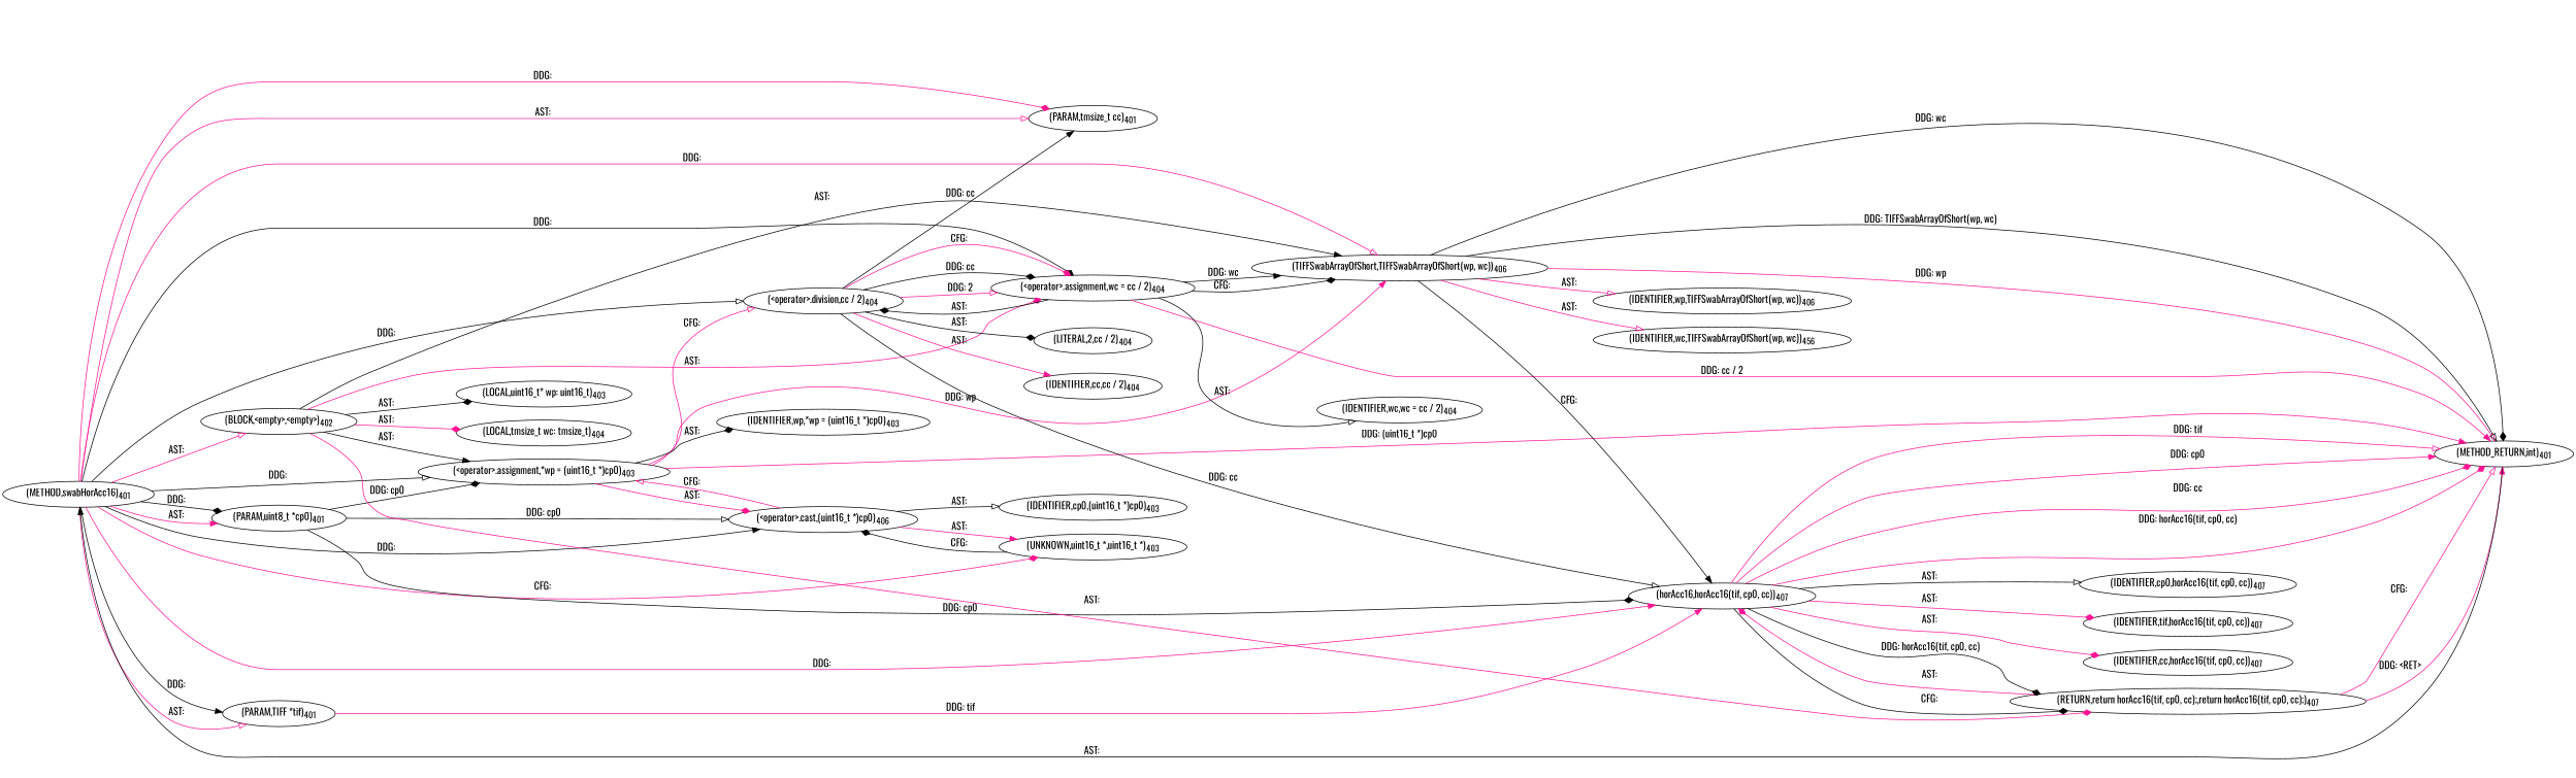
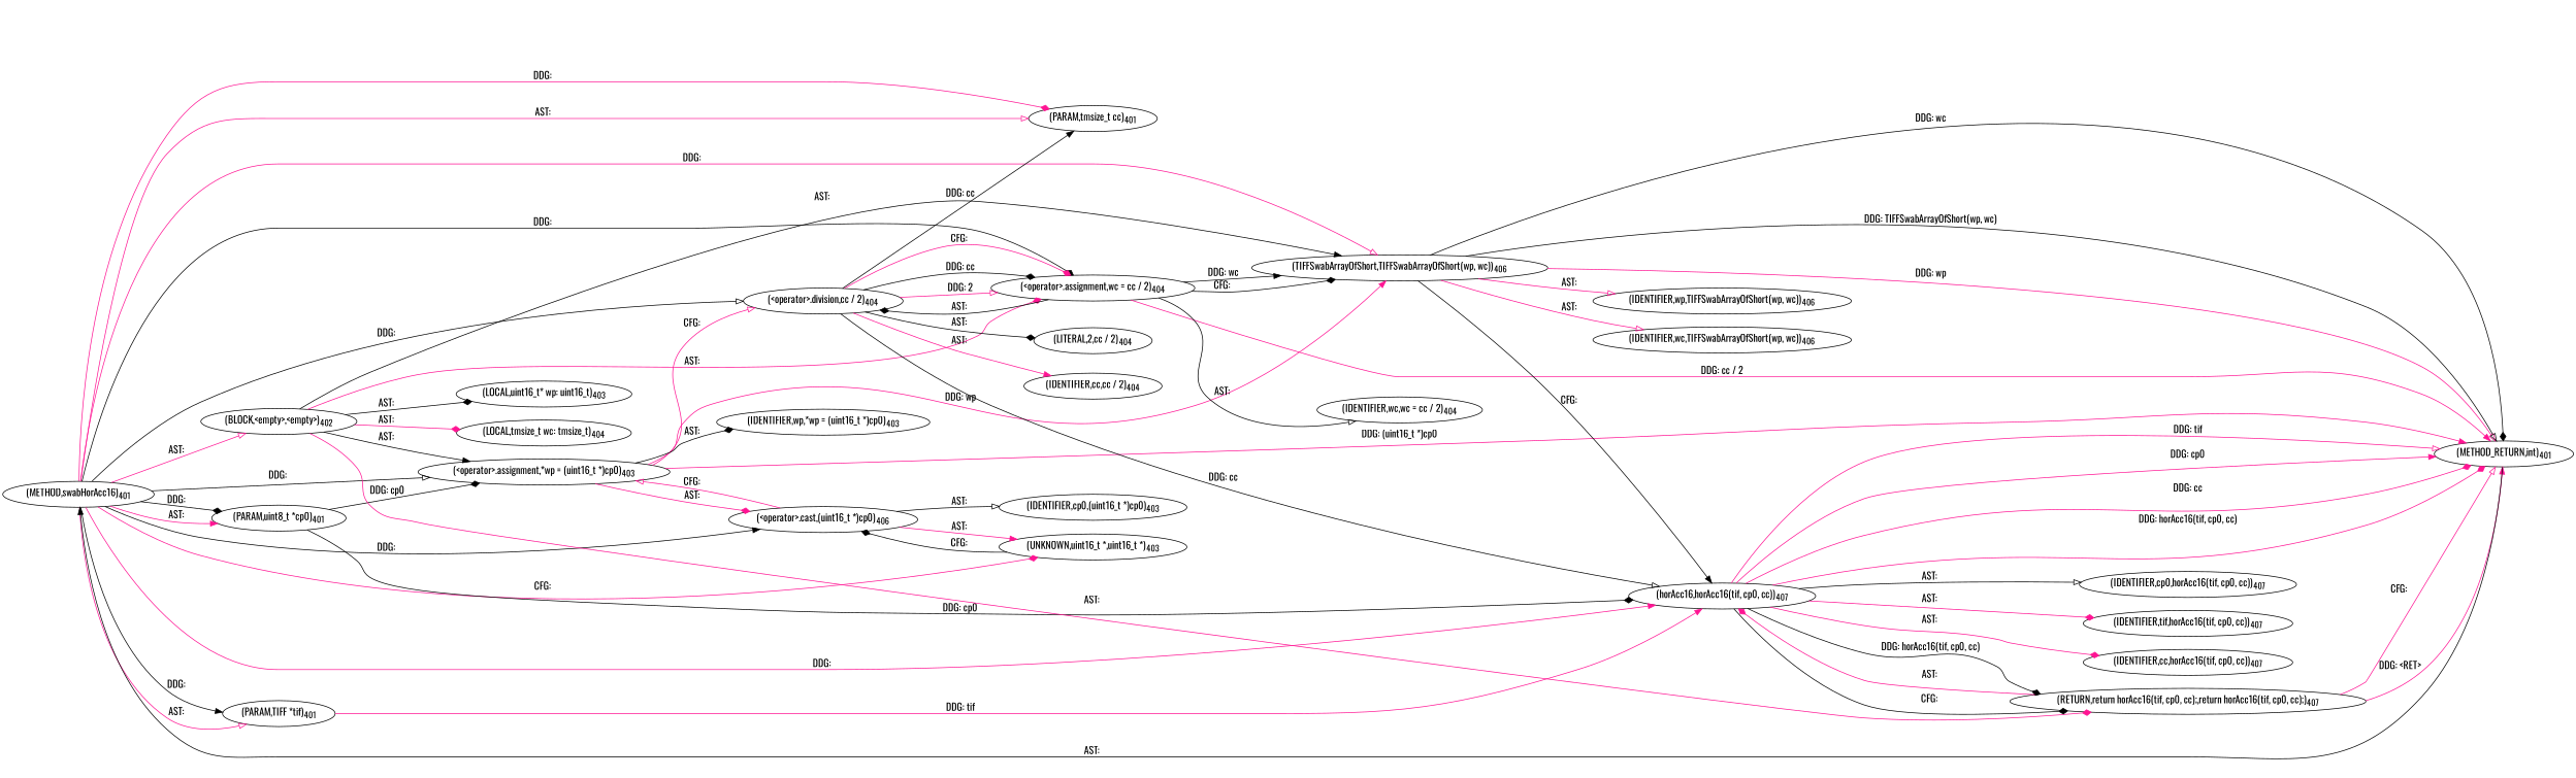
  digraph {
    fontname=Oswald
    rankdir=LR
    node [fontname=Oswald]
    edge [arrowhead=diamond color=deeppink fontname=Oswald]
    n1 [label=<(METHOD,swabHorAcc16)<SUB>401</SUB>>]
    n2 [label=<(PARAM,TIFF *tif)<SUB>401</SUB>>]
    n3 [label=<(PARAM,uint8_t *cp0)<SUB>401</SUB>>]
    n4 [label=<(PARAM,tmsize_t cc)<SUB>401</SUB>>]
    n5 [label=<(BLOCK,&lt;empty&gt;,&lt;empty&gt;)<SUB>402</SUB>>]
    n6 [label=<(&lt;operator&gt;.assignment,*wp = (uint16_t *)cp0)<SUB>403</SUB>>]
    n7 [label=<(&lt;operator&gt;.cast,(uint16_t *)cp0)<SUB>406</SUB>>]
    n8 [label=<(UNKNOWN,uint16_t *,uint16_t *)<SUB>403</SUB>>]
    n9 [label=<(&lt;operator&gt;.assignment,wc = cc / 2)<SUB>404</SUB>>]
    n10 [label=<(&lt;operator&gt;.division,cc / 2)<SUB>404</SUB>>]
    n11 [label=<(TIFFSwabArrayOfShort,TIFFSwabArrayOfShort(wp, wc))<SUB>406</SUB>>]
    n12 [label=<(horAcc16,horAcc16(tif, cp0, cc))<SUB>407</SUB>>]
    n13 [label=<(LOCAL,uint16_t* wp: uint16_t)<SUB>403</SUB>>]
    n14 [label=<(LOCAL,tmsize_t wc: tmsize_t)<SUB>404</SUB>>]
    n15 [label=<(RETURN,return horAcc16(tif, cp0, cc);,return horAcc16(tif, cp0, cc);)<SUB>407</SUB>>]
    n16 [label=<(METHOD_RETURN,int)<SUB>401</SUB>>]
    n17 [label=<(IDENTIFIER,wp,*wp = (uint16_t *)cp0)<SUB>403</SUB>>]
    n18 [label=<(IDENTIFIER,cp0,(uint16_t *)cp0)<SUB>403</SUB>>]
    n19 [label=<(IDENTIFIER,wc,wc = cc / 2)<SUB>404</SUB>>]
    n20 [label=<(IDENTIFIER,cc,cc / 2)<SUB>404</SUB>>]
    n21 [label=<(LITERAL,2,cc / 2)<SUB>404</SUB>>]
    n22 [label=<(IDENTIFIER,wp,TIFFSwabArrayOfShort(wp, wc))<SUB>406</SUB>>]
-   n23 [label=<(IDENTIFIER,wc,TIFFSwabArrayOfShort(wp, wc))<SUB>456</SUB>>]
+   n23 [label=<(IDENTIFIER,wc,TIFFSwabArrayOfShort(wp, wc))<SUB>406</SUB>>]
    n24 [label=<(IDENTIFIER,tif,horAcc16(tif, cp0, cc))<SUB>407</SUB>>]
    n25 [label=<(IDENTIFIER,cp0,horAcc16(tif, cp0, cc))<SUB>407</SUB>>]
    n26 [label=<(IDENTIFIER,cc,horAcc16(tif, cp0, cc))<SUB>407</SUB>>]
    n1 -> n2 [arrowhead=onormal label="AST: "]
    n1 -> n2 [arrowhead=normal color=black label="DDG: "]
    n1 -> n3 [arrowhead=normal label="AST: "]
    n1 -> n3 [color=black label="DDG: "]
    n1 -> n4 [arrowhead=onormal label="AST: "]
    n1 -> n4 [label="DDG: "]
    n1 -> n5 [arrowhead=onormal label="AST: "]
    n1 -> n6 [arrowhead=onormal color=black label="DDG: "]
    n1 -> n7 [arrowhead=normal color=black label="DDG: "]
    n1 -> n8 [label="CFG: "]
    n1 -> n9 [color=black label="DDG: "]
    n1 -> n10 [arrowhead=onormal color=black label="DDG: "]
    n1 -> n11 [arrowhead=onormal label="DDG: "]
    n1 -> n12 [arrowhead=normal label="DDG: "]
    n2 -> n12 [arrowhead=normal label="DDG: tif"]
    n3 -> n6 [color=black label="DDG: cp0"]
-   n3 -> n7 [arrowhead=onormal color=black label="DDG: cp0"]
    n3 -> n12 [color=black label="DDG: cp0"]
    n5 -> n6 [arrowhead=normal color=black label="AST: "]
    n5 -> n9 [label="AST: "]
    n5 -> n11 [arrowhead=normal color=black label="AST: "]
    n5 -> n13 [color=black label="AST: "]
    n5 -> n14 [label="AST: "]
    n5 -> n15 [label="AST: "]
    n6 -> n7 [label="AST: "]
    n6 -> n10 [arrowhead=onormal label="CFG: "]
    n6 -> n11 [arrowhead=normal label="DDG: wp"]
    n6 -> n16 [arrowhead=normal label="DDG: (uint16_t *)cp0"]
    n6 -> n17 [color=black label="AST: "]
    n7 -> n6 [arrowhead=onormal label="CFG: "]
    n7 -> n8 [arrowhead=normal label="AST: "]
    n7 -> n18 [arrowhead=onormal color=black label="AST: "]
    n8 -> n7 [color=black label="CFG: "]
    n9 -> n10 [color=black label="AST: "]
    n9 -> n11 [color=black label="CFG: "]
    n9 -> n11 [arrowhead=normal color=black label="DDG: wc"]
    n9 -> n16 [arrowhead=normal label="DDG: cc / 2"]
    n9 -> n19 [arrowhead=onormal color=black label="AST: "]
    n10 -> n4 [arrowhead=normal color=black label="DDG: cc"]
    n10 -> n9 [label="CFG: "]
    n10 -> n9 [color=black label="DDG: cc"]
    n10 -> n9 [arrowhead=onormal label="DDG: 2"]
    n10 -> n12 [arrowhead=onormal color=black label="DDG: cc"]
    n10 -> n20 [arrowhead=normal label="AST: "]
    n10 -> n21 [color=black label="AST: "]
    n11 -> n12 [arrowhead=normal color=black label="CFG: "]
    n11 -> n16 [arrowhead=onormal label="DDG: wp"]
    n11 -> n16 [color=black label="DDG: wc"]
    n11 -> n16 [arrowhead=onormal color=black label="DDG: TIFFSwabArrayOfShort(wp, wc)"]
    n11 -> n22 [arrowhead=onormal label="AST: "]
    n11 -> n23 [arrowhead=onormal label="AST: "]
    n12 -> n15 [color=black label="CFG: "]
    n12 -> n15 [color=black label="DDG: horAcc16(tif, cp0, cc)"]
    n12 -> n16 [arrowhead=onormal label="DDG: tif"]
    n12 -> n16 [arrowhead=normal label="DDG: cp0"]
    n12 -> n16 [label="DDG: cc"]
    n12 -> n16 [label="DDG: horAcc16(tif, cp0, cc)"]
    n12 -> n24 [label="AST: "]
    n12 -> n25 [arrowhead=onormal color=black label="AST: "]
    n12 -> n26 [label="AST: "]
    n15 -> n12 [label="AST: "]
    n15 -> n16 [arrowhead=onormal label="CFG: "]
    n15 -> n16 [arrowhead=normal label="DDG: &lt;RET&gt;"]
    n16 -> n1 [arrowhead=normal color=black label="AST: "]
  }
